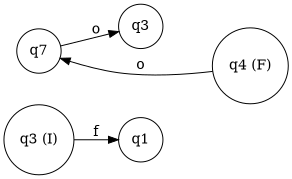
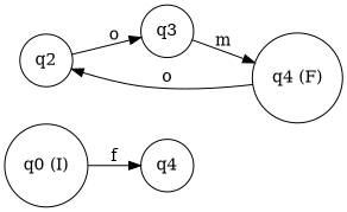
  digraph {
    rankdir=LR
    node [shape=circle]
-   n1 [label="q3 (I)"]
-   n2 [label=q1]
-   n3 [label=q7]
+   n1 [label="q0 (I)"]
+   n2 [label=q4]
+   n3 [label=q2]
    n4 [label=q3]
    n5 [label="q4 (F)"]
    n1 -> n2 [label=f]
    n3 -> n4 [label=o]
+   n4 -> n5 [label=m]
    n5 -> n3 [label=o]
  }
